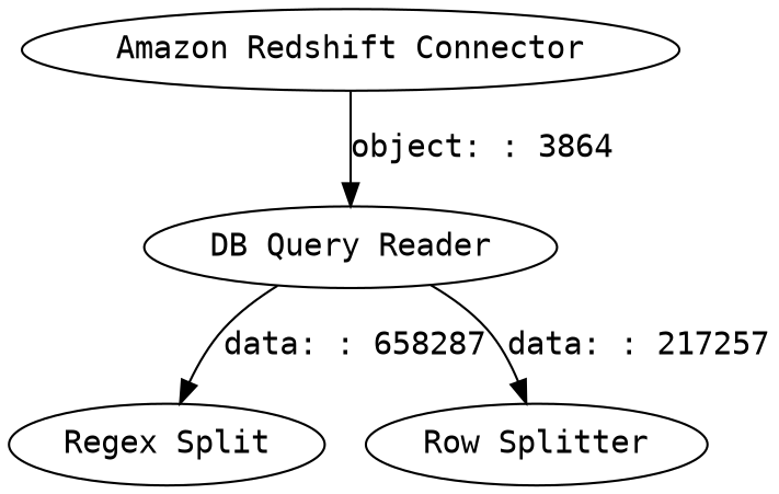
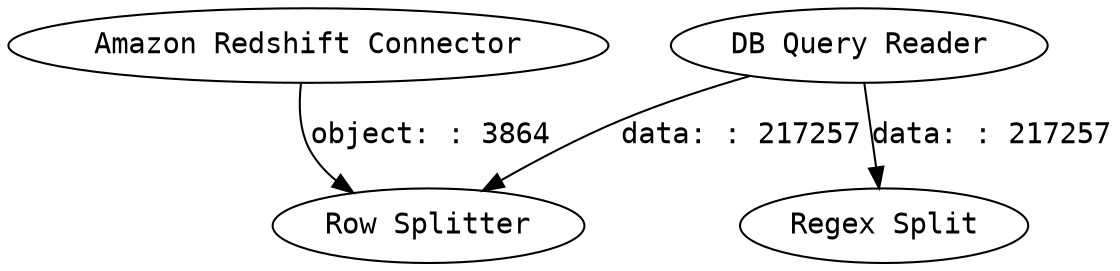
  digraph {
    fontname="DejaVu Sans Mono"
    rankdir=TB
    node [fontname="DejaVu Sans Mono"]
    edge [fontname="DejaVu Sans Mono"]
    n1 [label="Amazon Redshift Connector"]
    n2 [label="DB Query Reader"]
    n3 [label="Regex Split"]
    n4 [label="Row Splitter"]
-   n1 -> n2 [label="object: : 3864"]
-   n2 -> n3 [label="data: : 658287"]
+   n1 -> n4 [label="object: : 3864"]
+   n2 -> n3 [label="data: : 217257"]
    n2 -> n4 [label="data: : 217257"]
  }
